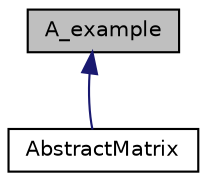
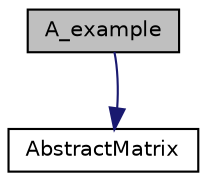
  digraph {
    node [color=black fontname=Helvetica fontsize=10 shape=record style=filled]
    n1 [fillcolor=grey75 fontcolor=black height=0.2 label=A_example width=0.4]
    n2 [fillcolor=white height=0.2 label=AbstractMatrix width=0.4]
-   n1 -> n2 [color=midnightblue dir=back fontname=Helvetica fontsize=10 labelfontname=Helvetica labelfontsize=10 style=solid]
+   n2 -> n1 [color=midnightblue dir=back fontname=Helvetica fontsize=10 labelfontname=Helvetica labelfontsize=10 style=solid]
  }
